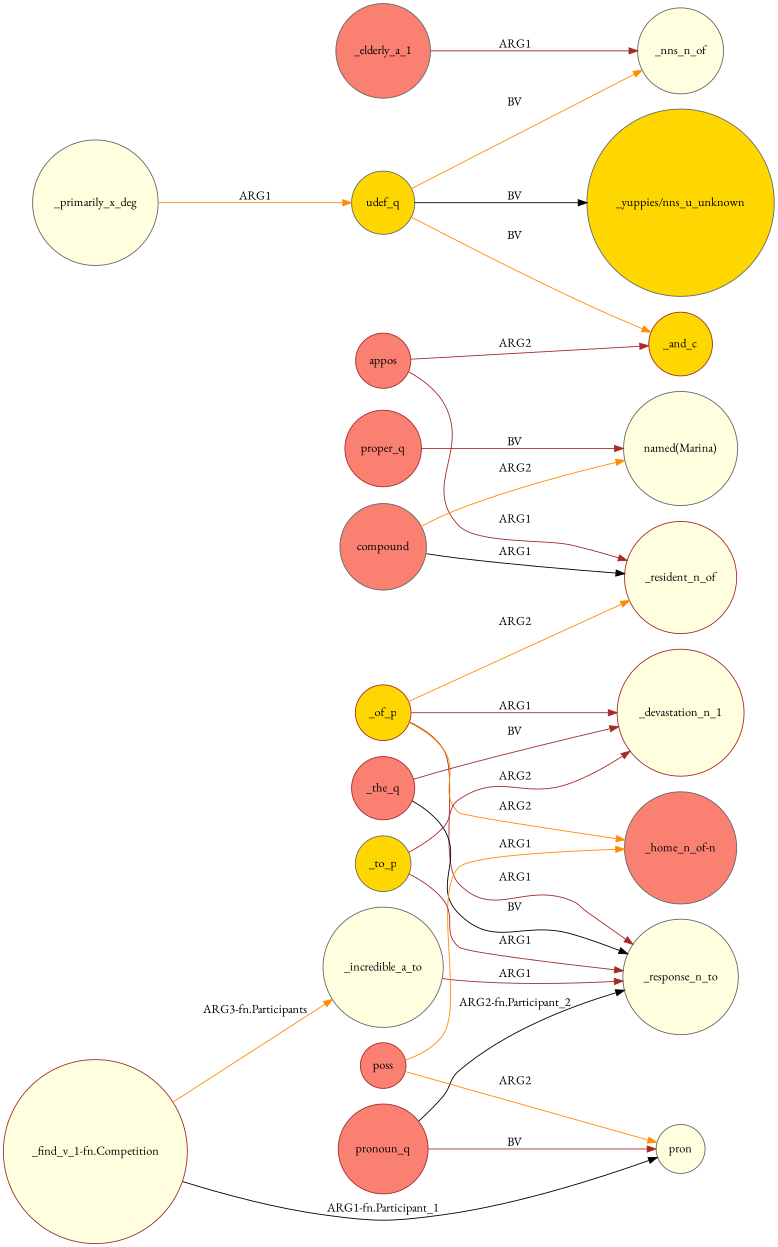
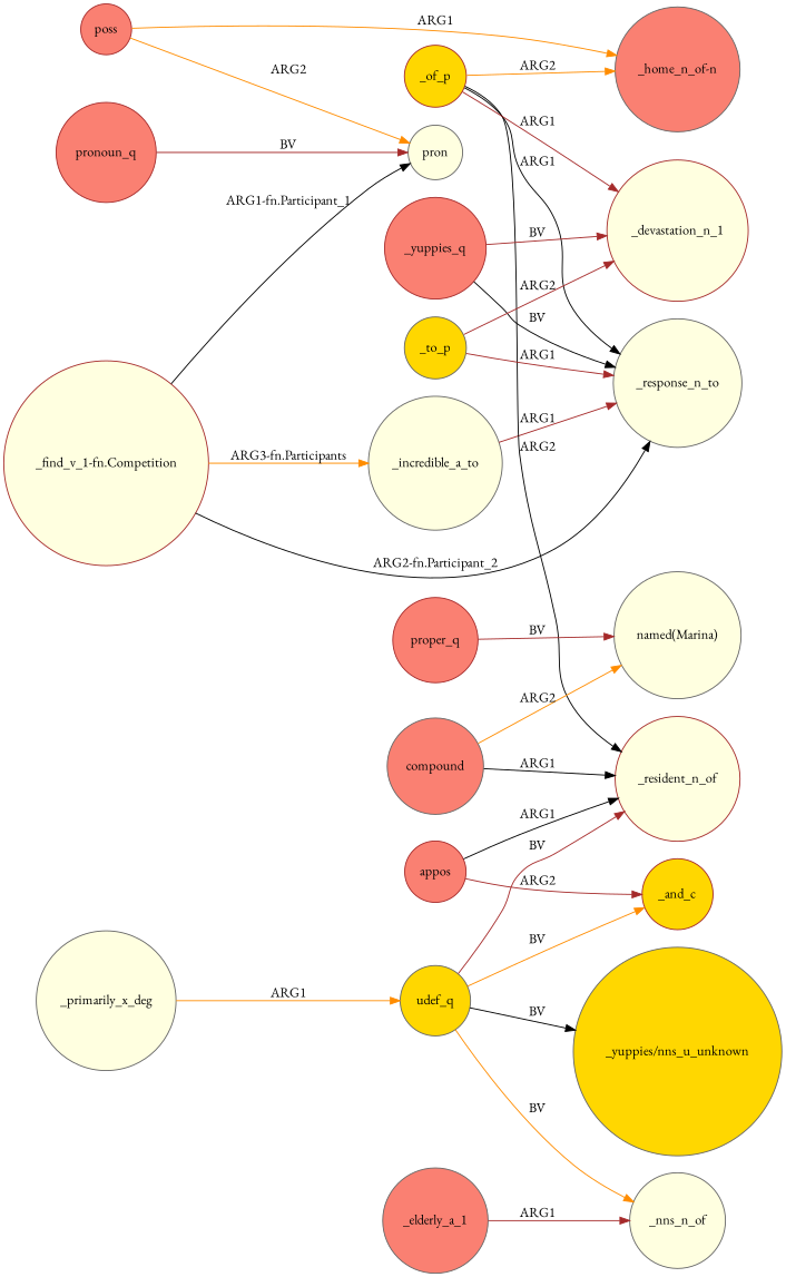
  digraph {
    fontname="EB Garamond"
    rankdir=LR
    node [color=gray40 fillcolor=lightyellow fontname="EB Garamond" shape=circle style=filled]
    edge [color=brown fontname="EB Garamond"]
    udef_q [fillcolor=gold]
    n2 [label=_nns_n_of]
    _resident_n_of [color=brown]
    _and_c [color=brown fillcolor=gold]
    "_yuppies/nns_u_unknown" [fillcolor=gold]
    _incredible_a_to
    _response_n_to
    appos [color=brown fillcolor=salmon]
    _of_p [color=brown fillcolor=gold]
    _devastation_n_1 [color=brown]
    "_home_n_of-n" [fillcolor=salmon]
    "_find_v_1-fn.Competition" [color=brown]
    pron
    _primarily_x_deg
    compound [fillcolor=salmon]
    "named(Marina)"
    _elderly_a_1 [fillcolor=salmon]
    proper_q [color=brown fillcolor=salmon]
-   _the_q [color=brown fillcolor=salmon]
+   _the_q [color=brown fillcolor=salmon label=_yuppies_q]
    pronoun_q [color=brown fillcolor=salmon]
    poss [color=brown fillcolor=salmon]
    _to_p [fillcolor=gold]
    udef_q -> n2 [color=darkorange label=BV]
+   udef_q -> _resident_n_of [label=BV]
    udef_q -> _and_c [color=darkorange label=BV]
    udef_q -> "_yuppies/nns_u_unknown" [color=black label=BV]
    _incredible_a_to -> _response_n_to [label=ARG1]
-   appos -> _resident_n_of [label=ARG1]
+   appos -> _resident_n_of [color=black label=ARG1]
    appos -> _and_c [label=ARG2]
-   _of_p -> _resident_n_of [color=darkorange label=ARG2]
-   _of_p -> _response_n_to [label=ARG1]
+   _of_p -> _resident_n_of [color=black label=ARG2]
+   _of_p -> _response_n_to [color=black label=ARG1]
    _of_p -> _devastation_n_1 [label=ARG1]
    _of_p -> "_home_n_of-n" [color=darkorange label=ARG2]
    "_find_v_1-fn.Competition" -> _incredible_a_to [color=darkorange label="ARG3-fn.Participants"]
-   pronoun_q -> _response_n_to [color=black label="ARG2-fn.Participant_2"]
+   "_find_v_1-fn.Competition" -> _response_n_to [color=black label="ARG2-fn.Participant_2"]
    "_find_v_1-fn.Competition" -> pron [color=black label="ARG1-fn.Participant_1"]
    _primarily_x_deg -> udef_q [color=darkorange label=ARG1]
    compound -> _resident_n_of [color=black label=ARG1]
    compound -> "named(Marina)" [color=darkorange label=ARG2]
    _elderly_a_1 -> n2 [label=ARG1]
    proper_q -> "named(Marina)" [label=BV]
    _the_q -> _response_n_to [color=black label=BV]
    _the_q -> _devastation_n_1 [label=BV]
    pronoun_q -> pron [label=BV]
    poss -> "_home_n_of-n" [color=darkorange label=ARG1]
    poss -> pron [color=darkorange label=ARG2]
    _to_p -> _response_n_to [label=ARG1]
    _to_p -> _devastation_n_1 [label=ARG2]
  }
